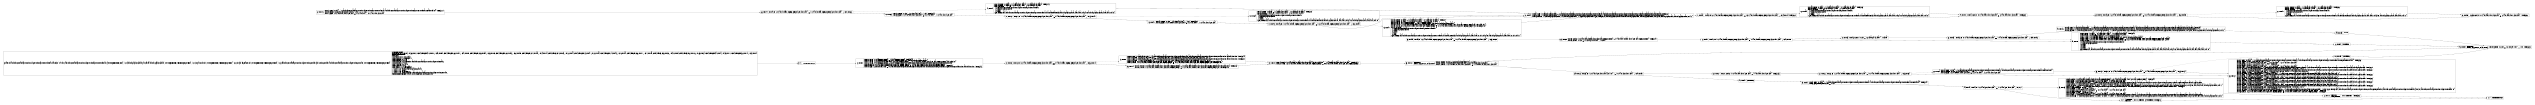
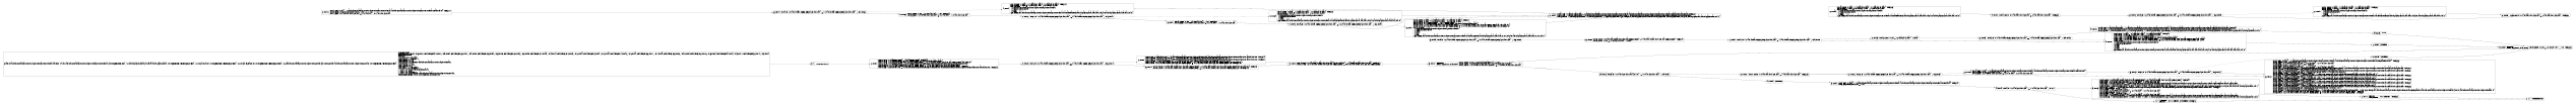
  digraph {
    fontname="DejaVu Serif"
    rankdir=LR
    node [fontname="DejaVu Serif" shape=record]
    edge [fontname="DejaVu Serif"]
    n1 [label="{51\:\ ?|MTH_ENTER_BLOCK\l}"]
    n2 [label="{53\:\ 0x0000|0x0000: MOVE  (r6 I:??[OBJECT, ARRAY]) = (r19 I:??[OBJECT, ARRAY])  (LINE:3246)\l0x0002: MOVE  (r7 I:??[OBJECT, ARRAY]) = (r20 I:??[OBJECT, ARRAY] A[D('canvas' android.graphics.Canvas)]) \l0x0004: MOVE  (r8 I:??[int, float, boolean, short, byte, char, OBJECT, ARRAY]) = (r21 I:??[int, float, boolean, short, byte, char, OBJECT, ARRAY] A[D('mode' int)]) \l0x0006: MOVE  (r9 I:??[OBJECT, ARRAY]) = (r23 I:??[OBJECT, ARRAY] A[D('motionController' androidx.constraintlayout.motion.widget.MotionController)]) \l0x0008: CONST  (r0 I:??[int, float, boolean, short, byte, char, OBJECT, ARRAY]) = (0 ??[int, float, boolean, short, byte, char, OBJECT, ARRAY]) \l0x0009: CONST  (r1 I:??[int, float, boolean, short, byte, char, OBJECT, ARRAY]) = (0 ??[int, float, boolean, short, byte, char, OBJECT, ARRAY])  (LINE:3247)\l0x000a: IGET  (r2 I:android.view.View) = (r9 I:androidx.constraintlayout.motion.widget.MotionController) androidx.constraintlayout.motion.widget.MotionController.mView android.view.View  (LINE:3248)\l}"]
    n3 [label="{54\:\ 0x000c|0x000c: IF  (r2 I:??[int, boolean, OBJECT, ARRAY, byte, short, char]) == (0 ??[int, boolean, OBJECT, ARRAY, byte, short, char])  \-\> B:56:0x001d \l}"]
    n4 [label="{55\:\ 0x000e|0x000e: IGET  (r2 I:android.view.View) = (r9 I:androidx.constraintlayout.motion.widget.MotionController) androidx.constraintlayout.motion.widget.MotionController.mView android.view.View  (LINE:3249)\l0x0010: INVOKE  (r0 I:int A[D('viewWidth' int)]) = (r2 I:android.view.View) type: VIRTUAL call: android.view.View.getWidth():int A[MD:():int (c)]\l0x0014: IGET  (r2 I:android.view.View) = (r9 I:androidx.constraintlayout.motion.widget.MotionController) androidx.constraintlayout.motion.widget.MotionController.mView android.view.View  (LINE:3250)\l0x0016: INVOKE  (r1 I:int A[D('viewHeight' int)]) = (r2 I:android.view.View) type: VIRTUAL call: android.view.View.getHeight():int A[MD:():int (c)]\l0x001a: MOVE  (r10 I:??[int, float, boolean, short, byte, char, OBJECT, ARRAY]) = (r0 I:??[int, float, boolean, short, byte, char, OBJECT, ARRAY] A[D('viewWidth' int)]) \l0x001b: MOVE  (r11 I:??[int, float, boolean, short, byte, char, OBJECT, ARRAY]) = (r1 I:??[int, float, boolean, short, byte, char, OBJECT, ARRAY] A[D('viewHeight' int)]) \l}"]
    n5 [label="{56\:\ 0x001d|0x001d: MOVE  (r10 I:??[int, float, boolean, short, byte, char, OBJECT, ARRAY]) = (r0 I:??[int, float, boolean, short, byte, char, OBJECT, ARRAY] A[D('viewWidth' int)])  (LINE:3248)\l0x001e: MOVE  (r11 I:??[int, float, boolean, short, byte, char, OBJECT, ARRAY]) = (r1 I:??[int, float, boolean, short, byte, char, OBJECT, ARRAY] A[D('viewHeight' int)]) \l}"]
    n6 [label="{57\:\ 0x001f|0x001f: CONST  (r0 I:??[boolean, int, float, short, byte, char] A[D('viewWidth' int)]) = (1 ??[boolean, int, float, short, byte, char])  (LINE:3252)\l0x0020: MOVE  (r12 I:??[int, float, boolean, short, byte, char, OBJECT, ARRAY]) = (r0 I:??[int, float, boolean, short, byte, char, OBJECT, ARRAY]) \l}"]
    n7 [label="{58\:\ 0x0021|LOOP_ORIG\lLOOP:0: B:58:0x0021\-\>B:92:0x00ed\l|0x0021: ARITH  (r0 I:int) = (r22 I:int A[D('keyFrames' int)]) + (\-1 int) \l0x0023: CONST  (r13 I:??[int, float, short, byte, char]) = (2 ??[int, float, short, byte, char]) \l0x0024: CONST  (r1 I:??[boolean, int, float, short, byte, char]) = (1 ??[boolean, int, float, short, byte, char]) \l}"]
    n8 [label="{59\:\ 0x0025|0x0025: IF  (r12 I:??[int, byte, short, char] A[D('i' int)]) \>= (r0 I:??[int, byte, short, char])  \-\> B:97:0x00f1 \l}"]
    n9 [label="{60\:\ 0x0027|0x0027: CONST  (r0 I:??[int, float, short, byte, char]) = (4 ??[int, float, short, byte, char])  (LINE:3253)\l}"]
    n10 [label="{97\:\ 0x00f1|SYNTHETIC\l}"]
    n11 [label="{61\:\ 0x0028|0x0028: IF  (r8 I:??[int, boolean, OBJECT, ARRAY, byte, short, char]) != (r0 I:??[int, boolean, OBJECT, ARRAY, byte, short, char])  \-\> B:65:0x0034 \l}"]
    n12 [label="{93\:\ 0x00f1|0x00f1: IGET  (r0 I:float[]) = (r6 I:androidx.constraintlayout.motion.widget.MotionLayout$DevModeDraw) androidx.constraintlayout.motion.widget.MotionLayout.DevModeDraw.mPoints float[]  (LINE:3297)\l0x00f3: ARRAY_LENGTH  (r2 I:int) = (r0 I:??[]) \l}"]
    n13 [label="{62\:\ 0x002a|0x002a: IGET  (r2 I:int[]) = (r6 I:androidx.constraintlayout.motion.widget.MotionLayout$DevModeDraw) androidx.constraintlayout.motion.widget.MotionLayout.DevModeDraw.mPathMode int[] \l0x002c: ARITH  (r3 I:int) = (r12 I:int A[D('i' int)]) + (\-1 int) \l0x002e: AGET  (r2 I:??[int, float, short, byte, char]) = (r2 I:??[int, float][]), (r3 I:??[int, short, byte, char]) \l}"]
    n14 [label="{65\:\ 0x0034|0x0034: IGET  (r2 I:float[]) = (r6 I:androidx.constraintlayout.motion.widget.MotionLayout$DevModeDraw) androidx.constraintlayout.motion.widget.MotionLayout.DevModeDraw.mKeyFramePoints float[]  (LINE:3258)\l0x0036: ARITH  (r3 I:int) = (r12 I:int A[D('i' int)]) * (2 int) \l0x0038: AGET  (r14 I:??[int, float, short, byte, char]) = (r2 I:??[int, float][]), (r3 I:??[int, short, byte, char]) \l0x003a: ARITH  (r3 I:int) = (r12 I:int A[D('i' int)]) * (2 int)  (LINE:3259)\l0x003c: ARITH  (r3 I:int) = (r3 I:int) + (r1 I:int) \l0x003d: AGET  (r15 I:??[int, float, short, byte, char]) = (r2 I:??[int, float][]), (r3 I:??[int, short, byte, char]) \l0x003f: IGET  (r2 I:android.graphics.Path) = (r6 I:androidx.constraintlayout.motion.widget.MotionLayout$DevModeDraw) androidx.constraintlayout.motion.widget.MotionLayout.DevModeDraw.mPath android.graphics.Path  (LINE:3260)\l0x0041: INVOKE  (r2 I:android.graphics.Path) type: VIRTUAL call: android.graphics.Path.reset():void A[MD:():void (c)]\l0x0044: IGET  (r2 I:android.graphics.Path) = (r6 I:androidx.constraintlayout.motion.widget.MotionLayout$DevModeDraw) androidx.constraintlayout.motion.widget.MotionLayout.DevModeDraw.mPath android.graphics.Path  (LINE:3261)\l0x0046: CONST  (r3 I:??[int, float, short, byte, char]) = (1092616192(0x41200000, float:10.0) ??[int, float, short, byte, char]) \l0x0048: ARITH  (r4 I:float) = (r15 I:float A[D('y' float)]) + (r3 I:float) \l0x004a: INVOKE  (r2 I:android.graphics.Path), (r14 I:float A[D('x' float)]), (r4 I:float) type: VIRTUAL call: android.graphics.Path.moveTo(float, float):void A[MD:(float, float):void (c)]\l0x004d: IGET  (r2 I:android.graphics.Path) = (r6 I:androidx.constraintlayout.motion.widget.MotionLayout$DevModeDraw) androidx.constraintlayout.motion.widget.MotionLayout.DevModeDraw.mPath android.graphics.Path  (LINE:3262)\l0x004f: ARITH  (r4 I:float) = (r14 I:float A[D('x' float)]) + (r3 I:float) \l0x0051: INVOKE  (r2 I:android.graphics.Path), (r4 I:float), (r15 I:float A[D('y' float)]) type: VIRTUAL call: android.graphics.Path.lineTo(float, float):void A[MD:(float, float):void (c)]\l0x0054: IGET  (r2 I:android.graphics.Path) = (r6 I:androidx.constraintlayout.motion.widget.MotionLayout$DevModeDraw) androidx.constraintlayout.motion.widget.MotionLayout.DevModeDraw.mPath android.graphics.Path  (LINE:3263)\l0x0056: ARITH  (r4 I:float) = (r15 I:float A[D('y' float)]) \- (r3 I:float) \l0x0058: INVOKE  (r2 I:android.graphics.Path), (r14 I:float A[D('x' float)]), (r4 I:float) type: VIRTUAL call: android.graphics.Path.lineTo(float, float):void A[MD:(float, float):void (c)]\l0x005b: IGET  (r2 I:android.graphics.Path) = (r6 I:androidx.constraintlayout.motion.widget.MotionLayout$DevModeDraw) androidx.constraintlayout.motion.widget.MotionLayout.DevModeDraw.mPath android.graphics.Path  (LINE:3264)\l0x005d: ARITH  (r3 I:float) = (r14 I:float A[D('x' float)]) \- (r3 I:float) \l0x005f: INVOKE  (r2 I:android.graphics.Path), (r3 I:float), (r15 I:float A[D('y' float)]) type: VIRTUAL call: android.graphics.Path.lineTo(float, float):void A[MD:(float, float):void (c)]\l0x0062: IGET  (r2 I:android.graphics.Path) = (r6 I:androidx.constraintlayout.motion.widget.MotionLayout$DevModeDraw) androidx.constraintlayout.motion.widget.MotionLayout.DevModeDraw.mPath android.graphics.Path  (LINE:3265)\l0x0064: INVOKE  (r2 I:android.graphics.Path) type: VIRTUAL call: android.graphics.Path.close():void A[MD:():void (c)]\l0x0067: ARITH  (r2 I:int) = (r12 I:int A[D('i' int)]) + (\-1 int)  (LINE:3267)\l0x0069: INVOKE  (r16 I:androidx.constraintlayout.motion.widget.MotionPaths) = (r9 I:androidx.constraintlayout.motion.widget.MotionController), (r2 I:int) type: VIRTUAL call: androidx.constraintlayout.motion.widget.MotionController.getKeyFrame(int):androidx.constraintlayout.motion.widget.MotionPaths A[MD:(int):androidx.constraintlayout.motion.widget.MotionPaths (m)]\l0x006d: CONST  (r17 I:??[int, float, boolean, short, byte, char, OBJECT, ARRAY]) = (0 ??[int, float, boolean, short, byte, char, OBJECT, ARRAY])  (LINE:3268)\l0x006f: CONST  (r18 I:??[int, float, boolean, short, byte, char, OBJECT, ARRAY]) = (0 ??[int, float, boolean, short, byte, char, OBJECT, ARRAY])  (LINE:3269)\l}"]
    n15 [label="{63\:\ 0x0030|0x0030: IF  (r2 I:??[int, boolean, OBJECT, ARRAY, byte, short, char]) != (0 ??[int, boolean, OBJECT, ARRAY, byte, short, char])  \-\> B:65:0x0034 \l}"]
    n16 [label="{100\:\ 0x00ed|SYNTHETIC\l}"]
    n17 [label="{92\:\ 0x00ed|LOOP_END\lLOOP:0: B:58:0x0021\-\>B:92:0x00ed\l|0x00ed: ARITH  (r12 I:int) = (r12 I:int A[D('i' int)]) + (1 int)  (LINE:3252)\l}"]
    n18 [label="{67\:\ 0x0073|0x0073: IGET  (r0 I:int[]) = (r6 I:androidx.constraintlayout.motion.widget.MotionLayout$DevModeDraw) androidx.constraintlayout.motion.widget.MotionLayout.DevModeDraw.mPathMode int[]  (LINE:3272)\l0x0075: ARITH  (r2 I:int) = (r12 I:int A[D('i' int)]) + (\-1 int) \l0x0077: AGET  (r2 I:??[int, float, short, byte, char]) = (r0 I:??[int, float][]), (r2 I:??[int, short, byte, char]) \l}"]
    n19 [label="{68\:\ 0x0079|0x0079: IF  (r2 I:??[int, boolean, OBJECT, ARRAY, byte, short, char]) != (r1 I:??[int, boolean, OBJECT, ARRAY, byte, short, char])  \-\> B:70:0x0083 \l}"]
-   n20 [label="{77\:\ 0x00ab|0x00ab: IF  (r8 I:??[int, boolean, OBJECT, ARRAY, byte, short, char]) != (r13 I:??[int, boolean, OBJECT, ARRAY, byte, short, char])  \-\> B:79:0x00b4  (LINE:3282)\l}"]
    n21 [label="{78\:\ 0x00ad|0x00ad: ARITH  (r0 I:float) = (r14 I:float A[D('x' float)]) \- (r17 I:float A[D('dx' float)])  (LINE:3283)\l0x00af: ARITH  (r1 I:float) = (r15 I:float A[D('y' float)]) \- (r18 I:float A[D('dy' float)]) \l0x00b1: INVOKE  \l  (r6 I:androidx.constraintlayout.motion.widget.MotionLayout$DevModeDraw)\l  (r7 I:android.graphics.Canvas)\l  (r0 I:float)\l  (r1 I:float)\l type: DIRECT call: androidx.constraintlayout.motion.widget.MotionLayout.DevModeDraw.drawPathRelativeTicks(android.graphics.Canvas, float, float):void A[MD:(android.graphics.Canvas, float, float):void (m)]\l}"]
    n22 [label="{79\:\ 0x00b4|0x00b4: CONST  (r0 I:??[int, float, short, byte, char]) = (3 ??[int, float, short, byte, char])  (LINE:3285)\l}"]
    n23 [label="{69\:\ 0x007b|0x007b: ARITH  (r0 I:float) = (r14 I:float A[D('x' float)]) \- (r17 I:float A[D('dx' float)])  (LINE:3273)\l0x007d: ARITH  (r1 I:float) = (r15 I:float A[D('y' float)]) \- (r18 I:float A[D('dy' float)]) \l0x007f: INVOKE  \l  (r6 I:androidx.constraintlayout.motion.widget.MotionLayout$DevModeDraw)\l  (r7 I:android.graphics.Canvas)\l  (r0 I:float)\l  (r1 I:float)\l type: DIRECT call: androidx.constraintlayout.motion.widget.MotionLayout.DevModeDraw.drawPathRelativeTicks(android.graphics.Canvas, float, float):void A[MD:(android.graphics.Canvas, float, float):void (m)]\l}"]
    n24 [label="{70\:\ 0x0083|0x0083: ARITH  (r1 I:int) = (r12 I:int A[D('i' int)]) + (\-1 int)  (LINE:3274)\l0x0085: AGET  (r1 I:??[int, float, short, byte, char]) = (r0 I:??[int, float][]), (r1 I:??[int, short, byte, char]) \l}"]
    n25 [label="{76\:\ 0x00a4|0x00a4: IGET  (r0 I:android.graphics.Path) = (r6 I:androidx.constraintlayout.motion.widget.MotionLayout$DevModeDraw) androidx.constraintlayout.motion.widget.MotionLayout.DevModeDraw.mPath android.graphics.Path  (LINE:3280)\l0x00a6: IGET  (r1 I:android.graphics.Paint) = (r6 I:androidx.constraintlayout.motion.widget.MotionLayout$DevModeDraw) androidx.constraintlayout.motion.widget.MotionLayout.DevModeDraw.mFillPaint android.graphics.Paint \l0x00a8: INVOKE  (r7 I:android.graphics.Canvas), (r0 I:android.graphics.Path), (r1 I:android.graphics.Paint) type: VIRTUAL call: android.graphics.Canvas.drawPath(android.graphics.Path, android.graphics.Paint):void A[MD:(android.graphics.Path, android.graphics.Paint):void (c)]\l}"]
    n26 [label="{71\:\ 0x0087|0x0087: IF  (r1 I:??[int, boolean, OBJECT, ARRAY, byte, short, char]) != (0 ??[int, boolean, OBJECT, ARRAY, byte, short, char])  \-\> B:73:0x0091 \l}"]
    n27 [label="{72\:\ 0x0089|0x0089: ARITH  (r0 I:float) = (r14 I:float A[D('x' float)]) \- (r17 I:float A[D('dx' float)])  (LINE:3275)\l0x008b: ARITH  (r1 I:float) = (r15 I:float A[D('y' float)]) \- (r18 I:float A[D('dy' float)]) \l0x008d: INVOKE  \l  (r6 I:androidx.constraintlayout.motion.widget.MotionLayout$DevModeDraw)\l  (r7 I:android.graphics.Canvas)\l  (r0 I:float)\l  (r1 I:float)\l type: DIRECT call: androidx.constraintlayout.motion.widget.MotionLayout.DevModeDraw.drawPathCartesianTicks(android.graphics.Canvas, float, float):void A[MD:(android.graphics.Canvas, float, float):void (m)]\l}"]
    n28 [label="{73\:\ 0x0091|0x0091: ARITH  (r1 I:int) = (r12 I:int A[D('i' int)]) + (\-1 int)  (LINE:3276)\l0x0093: AGET  (r0 I:??[int, float, short, byte, char]) = (r0 I:??[int, float][]), (r1 I:??[int, short, byte, char]) \l}"]
    n29 [label="{74\:\ 0x0095|0x0095: IF  (r0 I:??[int, boolean, OBJECT, ARRAY, byte, short, char]) != (r13 I:??[int, boolean, OBJECT, ARRAY, byte, short, char])  \-\> B:76:0x00a4 \l}"]
    n30 [label="{75\:\ 0x0097|0x0097: ARITH  (r2 I:float) = (r14 I:float A[D('x' float)]) \- (r17 I:float A[D('dx' float)])  (LINE:3277)\l0x0099: ARITH  (r3 I:float) = (r15 I:float A[D('y' float)]) \- (r18 I:float A[D('dy' float)]) \l0x009b: MOVE  (r0 I:??[OBJECT, ARRAY]) = (r19 I:??[OBJECT, ARRAY]) \l0x009d: MOVE  (r1 I:??[OBJECT, ARRAY]) = (r20 I:??[OBJECT, ARRAY] A[D('canvas' android.graphics.Canvas)]) \l0x009f: MOVE  (r4 I:??[int, float, boolean, short, byte, char, OBJECT, ARRAY]) = (r10 I:??[int, float, boolean, short, byte, char, OBJECT, ARRAY] A[D('viewWidth' int)]) \l0x00a0: MOVE  (r5 I:??[int, float, boolean, short, byte, char, OBJECT, ARRAY]) = (r11 I:??[int, float, boolean, short, byte, char, OBJECT, ARRAY] A[D('viewHeight' int)]) \l0x00a1: INVOKE  \l  (r0 I:androidx.constraintlayout.motion.widget.MotionLayout$DevModeDraw)\l  (r1 I:android.graphics.Canvas)\l  (r2 I:float)\l  (r3 I:float)\l  (r4 I:int)\l  (r5 I:int)\l type: DIRECT call: androidx.constraintlayout.motion.widget.MotionLayout.DevModeDraw.drawPathScreenTicks(android.graphics.Canvas, float, float, int, int):void A[MD:(android.graphics.Canvas, float, float, int, int):void (m)]\l}"]
    n31 [label="{80\:\ 0x00b5|0x00b5: IF  (r8 I:??[int, boolean, OBJECT, ARRAY, byte, short, char]) != (r0 I:??[int, boolean, OBJECT, ARRAY, byte, short, char])  \-\> B:82:0x00be \l}"]
    n32 [label="{81\:\ 0x00b7|0x00b7: ARITH  (r0 I:float) = (r14 I:float A[D('x' float)]) \- (r17 I:float A[D('dx' float)])  (LINE:3286)\l0x00b9: ARITH  (r1 I:float) = (r15 I:float A[D('y' float)]) \- (r18 I:float A[D('dy' float)]) \l0x00bb: INVOKE  \l  (r6 I:androidx.constraintlayout.motion.widget.MotionLayout$DevModeDraw)\l  (r7 I:android.graphics.Canvas)\l  (r0 I:float)\l  (r1 I:float)\l type: DIRECT call: androidx.constraintlayout.motion.widget.MotionLayout.DevModeDraw.drawPathCartesianTicks(android.graphics.Canvas, float, float):void A[MD:(android.graphics.Canvas, float, float):void (m)]\l}"]
    n33 [label="{82\:\ 0x00be|0x00be: CONST  (r0 I:??[int, float, short, byte, char]) = (6 ??[int, float, short, byte, char])  (LINE:3288)\l}"]
    n34 [label="{83\:\ 0x00bf|0x00bf: IF  (r8 I:??[int, boolean, OBJECT, ARRAY, byte, short, char]) != (r0 I:??[int, boolean, OBJECT, ARRAY, byte, short, char])  \-\> B:85:0x00ce \l}"]
    n35 [label="{85\:\ 0x00ce|0x00ce: CONST  (r0 I:??[int, float, boolean, short, byte, char, OBJECT, ARRAY]) = (0 ??[int, float, boolean, short, byte, char, OBJECT, ARRAY])  (LINE:3291)\l0x00cf: CMP_L  (r1 I:int) = (r17 I:float A[D('dx' float)]), (r0 I:float) \l}"]
    n36 [label="{86\:\ 0x00d1|0x00d1: IF  (r1 I:??[int, boolean, OBJECT, ARRAY, byte, short, char]) != (0 ??[int, boolean, OBJECT, ARRAY, byte, short, char])  \-\> B:91:0x00e0 \l}"]
    n37 [label="{87\:\ 0x00d3|0x00d3: CMP_L  (r0 I:int) = (r18 I:float A[D('dy' float)]), (r0 I:float) \l}"]
    n38 [label="{91\:\ 0x00e0|0x00e0: ARITH  (r2 I:float) = (r14 I:float A[D('x' float)]) \- (r17 I:float A[D('dx' float)])  (LINE:3292)\l0x00e2: ARITH  (r3 I:float) = (r15 I:float A[D('y' float)]) \- (r18 I:float A[D('dy' float)]) \l0x00e4: MOVE  (r0 I:??[OBJECT, ARRAY]) = (r19 I:??[OBJECT, ARRAY]) \l0x00e6: MOVE  (r1 I:??[OBJECT, ARRAY]) = (r20 I:??[OBJECT, ARRAY] A[D('canvas' android.graphics.Canvas)]) \l0x00e8: MOVE  (r4 I:??[int, float, boolean, short, byte, char, OBJECT, ARRAY]) = (r14 I:??[int, float, boolean, short, byte, char, OBJECT, ARRAY] A[D('x' float)]) \l0x00e9: MOVE  (r5 I:??[int, float, boolean, short, byte, char, OBJECT, ARRAY]) = (r15 I:??[int, float, boolean, short, byte, char, OBJECT, ARRAY] A[D('y' float)]) \l0x00ea: INVOKE  \l  (r0 I:androidx.constraintlayout.motion.widget.MotionLayout$DevModeDraw)\l  (r1 I:android.graphics.Canvas)\l  (r2 I:float)\l  (r3 I:float)\l  (r4 I:float)\l  (r5 I:float)\l type: DIRECT call: androidx.constraintlayout.motion.widget.MotionLayout.DevModeDraw.drawTranslation(android.graphics.Canvas, float, float, float, float):void A[MD:(android.graphics.Canvas, float, float, float, float):void (m)]\l}"]
    n39 [label="{88\:\ 0x00d5|0x00d5: IF  (r0 I:??[int, boolean, OBJECT, ARRAY, byte, short, char]) == (0 ??[int, boolean, OBJECT, ARRAY, byte, short, char])  \-\> B:90:0x00d8 \l}"]
    n40 [label="{98\:\ 0x00ed|SYNTHETIC\l}"]
    n41 [label="{90\:\ 0x00d8|0x00d8: IGET  (r0 I:android.graphics.Path) = (r6 I:androidx.constraintlayout.motion.widget.MotionLayout$DevModeDraw) androidx.constraintlayout.motion.widget.MotionLayout.DevModeDraw.mPath android.graphics.Path  (LINE:3294)\l0x00da: IGET  (r1 I:android.graphics.Paint) = (r6 I:androidx.constraintlayout.motion.widget.MotionLayout$DevModeDraw) androidx.constraintlayout.motion.widget.MotionLayout.DevModeDraw.mFillPaint android.graphics.Paint \l0x00dc: INVOKE  (r7 I:android.graphics.Canvas), (r0 I:android.graphics.Path), (r1 I:android.graphics.Paint) type: VIRTUAL call: android.graphics.Canvas.drawPath(android.graphics.Path, android.graphics.Paint):void A[MD:(android.graphics.Path, android.graphics.Paint):void (c)]\l}"]
    n42 [label="{99\:\ 0x00ed|INLINE\l}"]
    n43 [label="{94\:\ 0x00f4|0x00f4: IF  (r2 I:??[int, byte, short, char]) \<= (r1 I:??[int, byte, short, char])  \-\> B:101:? \l}"]
    n44 [label="{95\:\ 0x00f6|0x00f6: CONST  (r2 I:??[int, float, boolean, short, byte, char, OBJECT, ARRAY]) = (0 ??[int, float, boolean, short, byte, char, OBJECT, ARRAY])  (LINE:3299)\l0x00f7: AGET  (r2 I:??[int, float, short, byte, char]) = (r0 I:??[int, float][]), (r2 I:??[int, short, byte, char]) \l0x00f9: AGET  (r0 I:??[int, float, short, byte, char]) = (r0 I:??[int, float][]), (r1 I:??[int, short, byte, char]) \l0x00fb: IGET  (r3 I:android.graphics.Paint) = (r6 I:androidx.constraintlayout.motion.widget.MotionLayout$DevModeDraw) androidx.constraintlayout.motion.widget.MotionLayout.DevModeDraw.mPaintKeyframes android.graphics.Paint \l0x00fd: CONST  (r4 I:??[int, float, short, byte, char]) = (1090519040(0x41000000, float:8.0) ??[int, float, short, byte, char]) \l0x00ff: INVOKE  (r7 I:android.graphics.Canvas), (r2 I:float), (r0 I:float), (r4 I:float), (r3 I:android.graphics.Paint) type: VIRTUAL call: android.graphics.Canvas.drawCircle(float, float, float, android.graphics.Paint):void A[MD:(float, float, float, android.graphics.Paint):void (c)]\l0x0102: IGET  (r0 I:float[]) = (r6 I:androidx.constraintlayout.motion.widget.MotionLayout$DevModeDraw) androidx.constraintlayout.motion.widget.MotionLayout.DevModeDraw.mPoints float[]  (LINE:3300)\l0x0104: ARRAY_LENGTH  (r2 I:int) = (r0 I:??[]) \l0x0105: ARITH  (r2 I:int) = (r2 I:int) \- (r13 I:int) \l0x0106: AGET  (r2 I:??[int, float, short, byte, char]) = (r0 I:??[int, float][]), (r2 I:??[int, short, byte, char]) \l0x0108: ARRAY_LENGTH  (r3 I:int) = (r0 I:??[]) \l0x0109: ARITH  (r3 I:int) = (r3 I:int) \- (r1 I:int) \l0x010a: AGET  (r0 I:??[int, float, short, byte, char]) = (r0 I:??[int, float][]), (r3 I:??[int, short, byte, char]) \l0x010c: IGET  (r1 I:android.graphics.Paint) = (r6 I:androidx.constraintlayout.motion.widget.MotionLayout$DevModeDraw) androidx.constraintlayout.motion.widget.MotionLayout.DevModeDraw.mPaintKeyframes android.graphics.Paint \l0x010e: INVOKE  (r7 I:android.graphics.Canvas), (r2 I:float), (r0 I:float), (r4 I:float), (r1 I:android.graphics.Paint) type: VIRTUAL call: android.graphics.Canvas.drawCircle(float, float, float, android.graphics.Paint):void A[MD:(float, float, float, android.graphics.Paint):void (c)]\l}"]
    n45 [label="{101\:\ ?|SYNTHETIC\lRETURN\l|0x0111: RETURN   A[SYNTHETIC] (LINE:3303)\l}"]
    n46 [label="{96\:\ 0x0111|RETURN\lORIG_RETURN\l|0x0111: RETURN    (LINE:3303)\l}"]
    n47 [label="{52\:\ ?|MTH_EXIT_BLOCK\l}"]
    n48 [label="{private void androidx.constraintlayout.motion.widget.MotionLayout.DevModeDraw.drawTicks((r19 'this' I:androidx.constraintlayout.motion.widget.MotionLayout$DevModeDraw A[IMMUTABLE_TYPE, THIS]), (r20 I:android.graphics.Canvas A[D('canvas' android.graphics.Canvas), IMMUTABLE_TYPE, METHOD_ARGUMENT]), (r21 I:int A[D('mode' int), IMMUTABLE_TYPE, METHOD_ARGUMENT]), (r22 I:int A[D('keyFrames' int), IMMUTABLE_TYPE, METHOD_ARGUMENT]), (r23 I:androidx.constraintlayout.motion.widget.MotionController A[D('motionController' androidx.constraintlayout.motion.widget.MotionController), IMMUTABLE_TYPE, METHOD_ARGUMENT]))  | USE_LINES_HINTS\lBACK_EDGE: B:92:0x00ed \-\> B:58:0x0021, CROSS_EDGE: B:91:0x00e0 \-\> B:92:0x00ed, CROSS_EDGE: B:86:0x00d1 \-\> B:91:0x00e0, CROSS_EDGE: B:83:0x00bf \-\> B:85:0x00ce, CROSS_EDGE: B:80:0x00b5 \-\> B:82:0x00be, CROSS_EDGE: B:77:0x00ab \-\> B:79:0x00b4, CROSS_EDGE: B:72:0x0089 \-\> B:76:0x00a4, CROSS_EDGE: B:75:0x0097 \-\> B:76:0x00a4, CROSS_EDGE: B:74:0x0095 \-\> B:76:0x00a4, CROSS_EDGE: B:66:0x0071 \-\> B:77:0x00ab, CROSS_EDGE: B:63:0x0030 \-\> B:92:0x00ed, CROSS_EDGE: B:61:0x0028 \-\> B:65:0x0034, CROSS_EDGE: B:94:0x00f4 \-\> B:96:0x0111, CROSS_EDGE: B:56:0x001d \-\> B:57:0x001f\lINLINE_NOT_NEEDED\lDebug Info:\l  0x0009\-0x001f: r0 'viewWidth' I\l  0x000a\-0x001f: r1 'viewHeight' I\l  0x003a\-0x00ed: r14 'x' F\l  0x003f\-0x00ed: r15 'y' F\l  0x006d\-0x00ed: r16 'framePoint' Landroidx\/constraintlayout\/motion\/widget\/MotionPaths;\l  0x006f\-0x00ed: r17 'dx' F\l  0x0071\-0x00ed: r18 'dy' F\l  0x0021\-0x00f1: r12 'i' I\l  0x001f\-0x0111: r10 'viewWidth' I\l  0x001f\-0x0111: r11 'viewHeight' I\l  \-1 \-0x0111: r20 'canvas' Landroid\/graphics\/Canvas;\l  \-1 \-0x0111: r21 'mode' I\l  \-1 \-0x0111: r22 'keyFrames' I\l  \-1 \-0x0111: r23 'motionController' Landroidx\/constraintlayout\/motion\/widget\/MotionController;\lMETHOD_PARAMETERS: [canvas, mode, keyFrames, motionController]\l}"]
    n1 -> n2
    n2 -> n3
    n3 -> n4 [style=dashed]
    n3 -> n5
    n4 -> n6
    n5 -> n6
    n6 -> n7
    n7 -> n8
    n8 -> n9 [style=dashed]
    n8 -> n10
    n9 -> n11
    n10 -> n12
    n11 -> n13 [style=dashed]
    n11 -> n14
    n12 -> n43
    n13 -> n15
    n15 -> n14
    n15 -> n16 [style=dashed]
    n16 -> n17
    n17 -> n7
    n18 -> n19
    n19 -> n23 [style=dashed]
    n19 -> n24
-   n20 -> n21 [style=dashed]
-   n20 -> n22
    n21 -> n22
    n22 -> n31
    n23 -> n25
    n24 -> n26
-   n25 -> n20
    n26 -> n27 [style=dashed]
    n26 -> n28
    n27 -> n25
    n28 -> n29
    n29 -> n25
    n29 -> n30 [style=dashed]
    n30 -> n25
    n31 -> n32 [style=dashed]
    n31 -> n33
    n32 -> n33
    n34 -> n35
    n35 -> n36
    n36 -> n37 [style=solid]
    n36 -> n38
    n37 -> n39
    n38 -> n40
    n39 -> n38 [style=dashed]
    n39 -> n41
    n40 -> n17
    n41 -> n42
    n42 -> n17
    n43 -> n44 [style=dashed]
    n43 -> n45
    n44 -> n46
    n45 -> n47
    n46 -> n47
    n48 -> n1
  }
